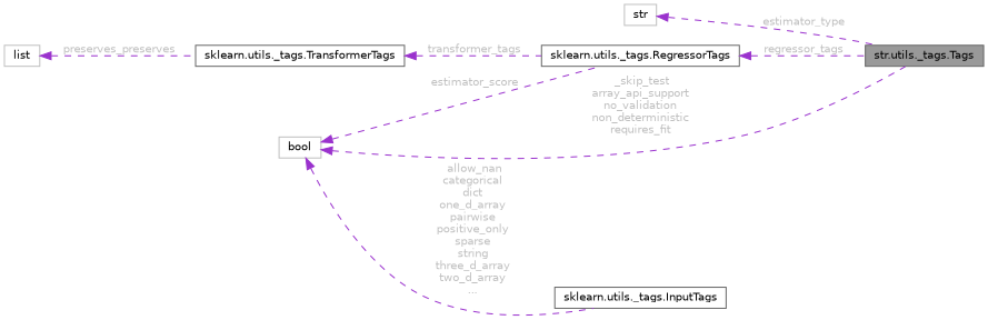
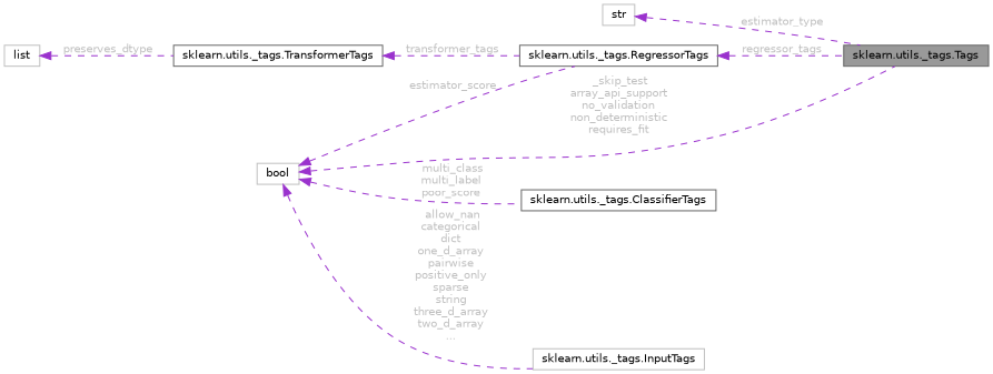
  digraph {
    rankdir=LR
    node [color=gray40 fillcolor=white fontname=Helvetica fontsize=10 shape=box style=filled]
    edge [color=darkorchid3 dir=back fontcolor=grey fontname=Helvetica fontsize=10 labelfontname=Helvetica labelfontsize=10 style=dashed]
-   n1 [fillcolor=grey60 fontcolor=black height=0.2 label="str.utils._tags.Tags" width=0.4]
+   n1 [fillcolor=grey60 fontcolor=black height=0.2 label="sklearn.utils._tags.Tags" width=0.4]
    n2 [color=grey75 height=0.2 label=str width=0.4]
    n3 [height=0.2 label="sklearn.utils._tags.TransformerTags" width=0.4]
    n4 [height=0.2 label="sklearn.utils._tags.RegressorTags" width=0.4]
    n5 [color=grey75 height=0.2 label=list width=0.4]
+   n6 [height=0.2 label="sklearn.utils._tags.ClassifierTags" width=0.4]
    n7 [color=grey75 height=0.2 label=bool width=0.4]
-   n8 [height=0.2 label="sklearn.utils._tags.InputTags" width=0.4]
+   n8 [color=grey75 height=0.2 label="sklearn.utils._tags.InputTags" width=0.4]
    n2 -> n1 [label=" estimator_type"]
    n3 -> n4 [label=" transformer_tags"]
    n4 -> n1 [label=" regressor_tags"]
-   n5 -> n3 [label=" preserves_preserves"]
+   n5 -> n3 [label=" preserves_dtype"]
    n7 -> n1 [label=" _skip_test\narray_api_support\nno_validation\nnon_deterministic\nrequires_fit"]
    n7 -> n4 [label=" estimator_score"]
+   n7 -> n6 [label=" multi_class\nmulti_label\npoor_score"]
    n7 -> n8 [label=" allow_nan\ncategorical\ndict\none_d_array\npairwise\npositive_only\nsparse\nstring\nthree_d_array\ntwo_d_array\n..."]
  }
